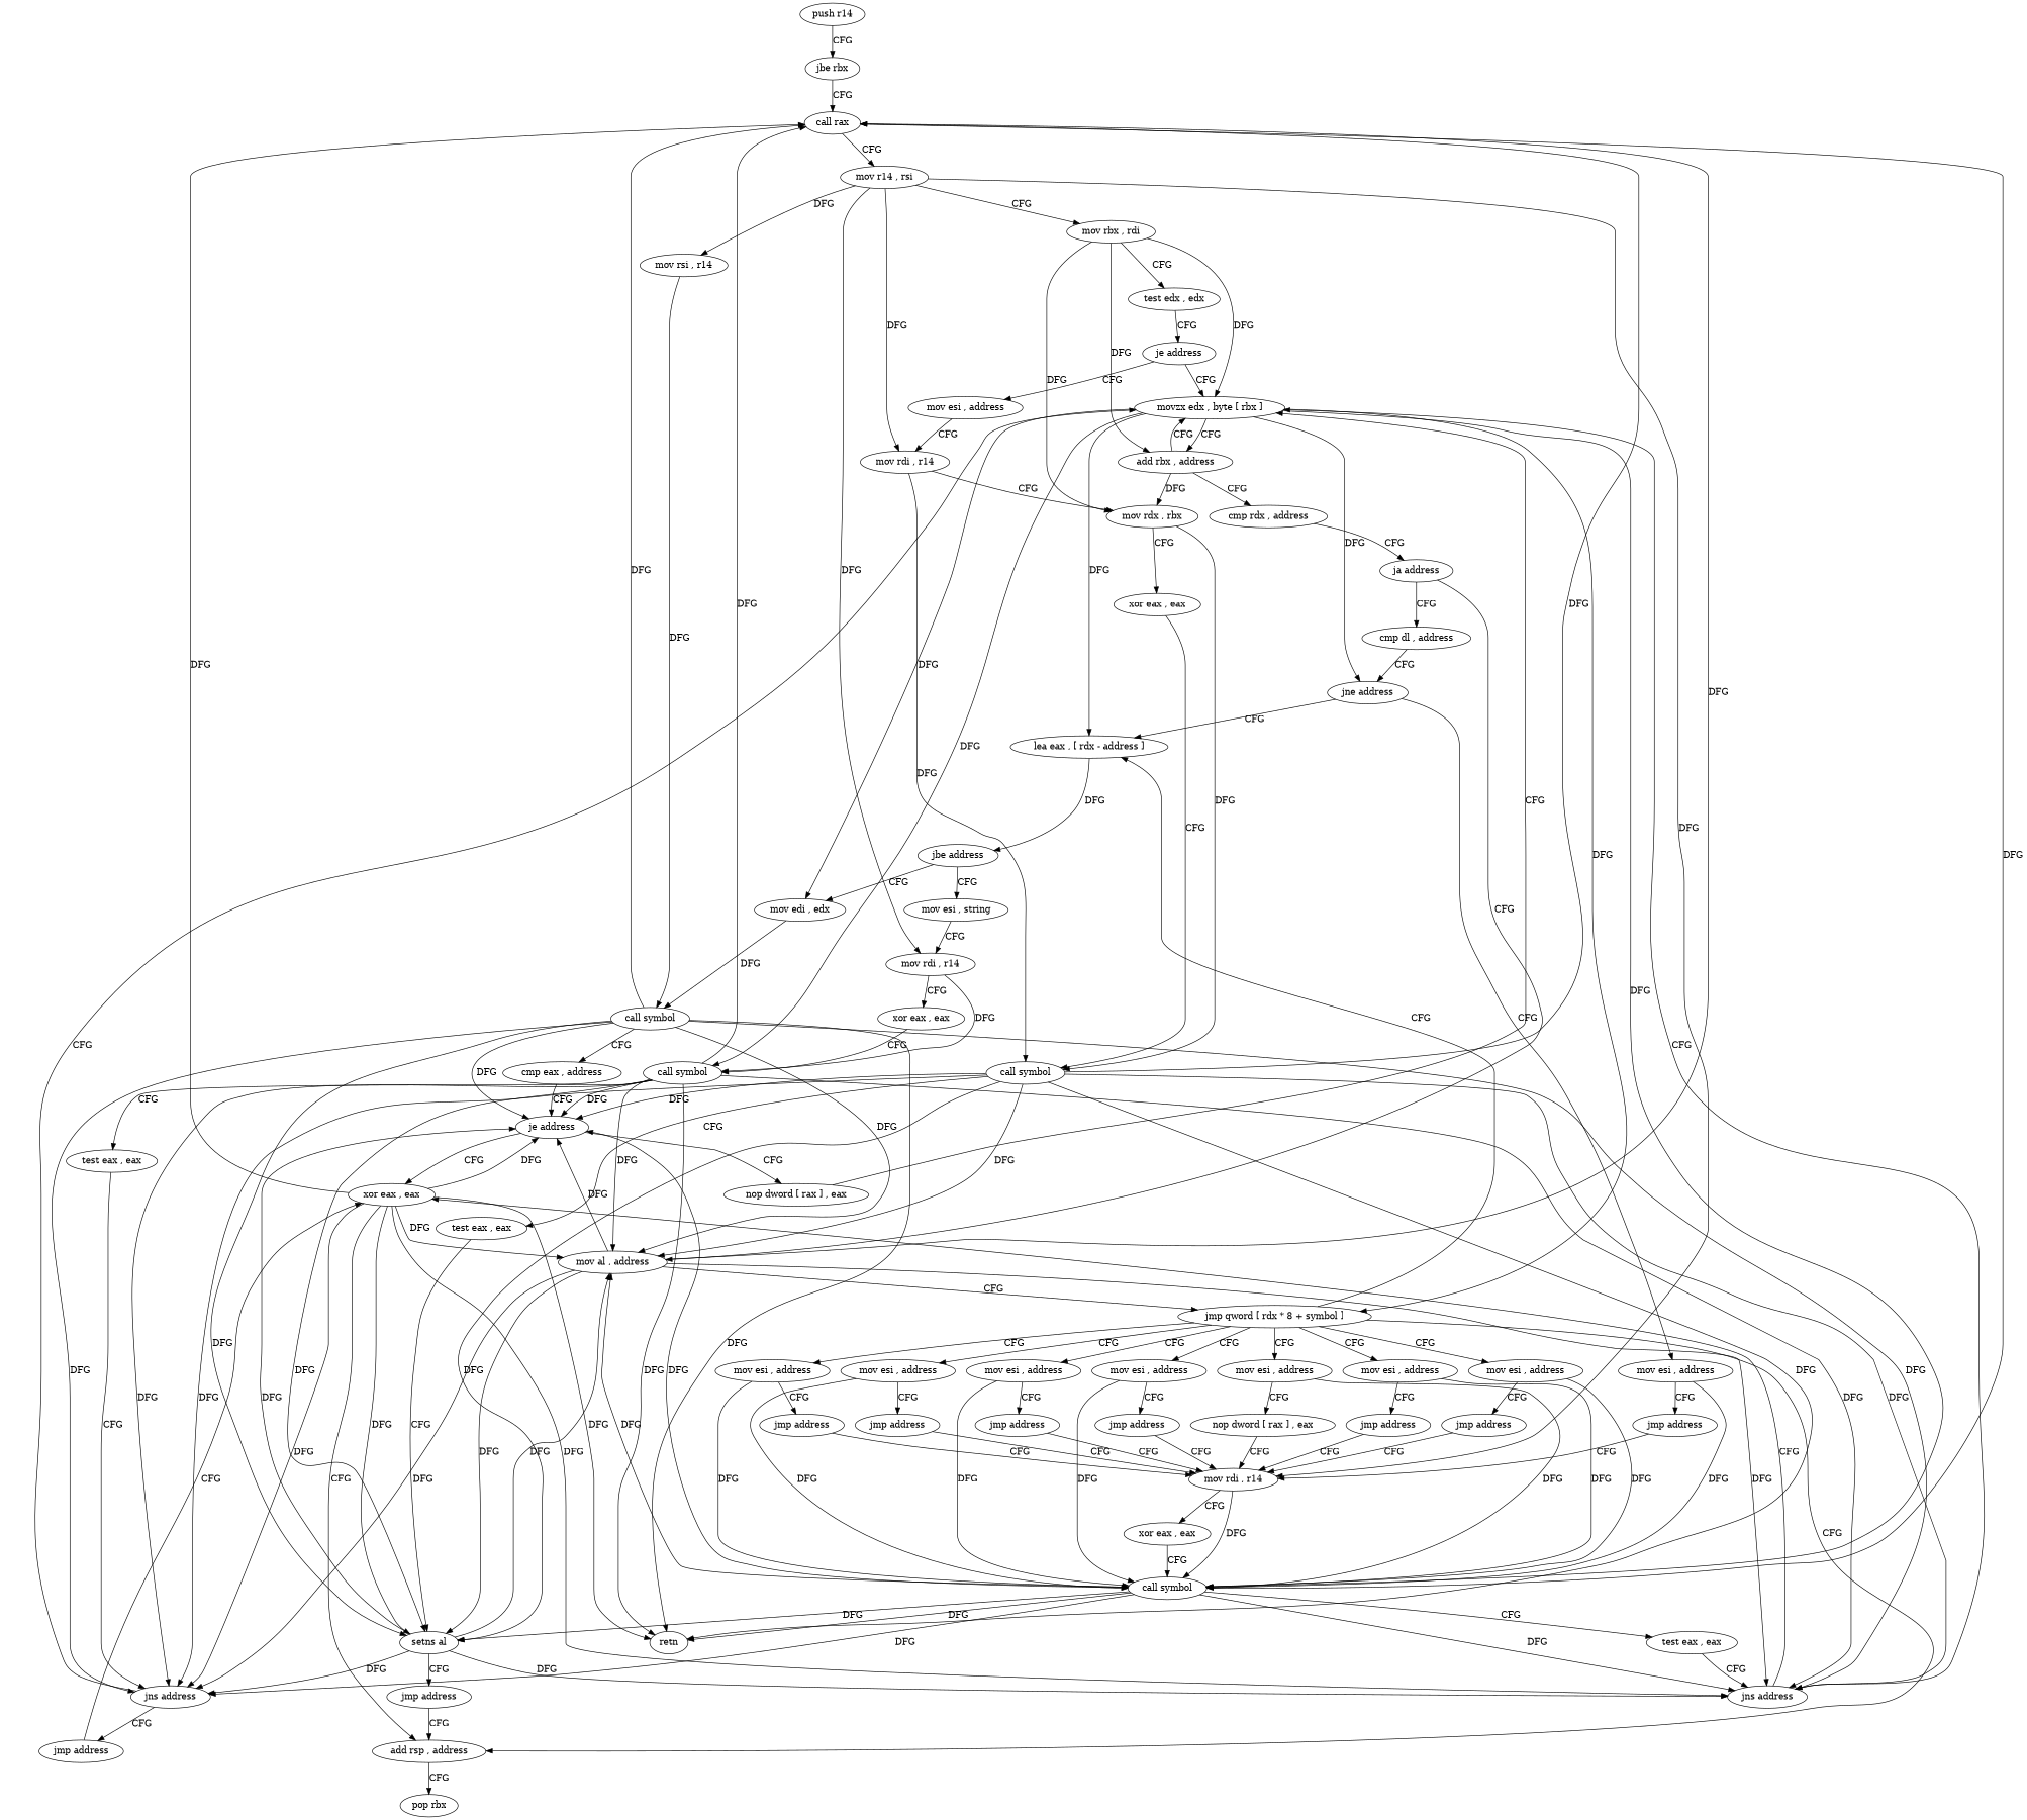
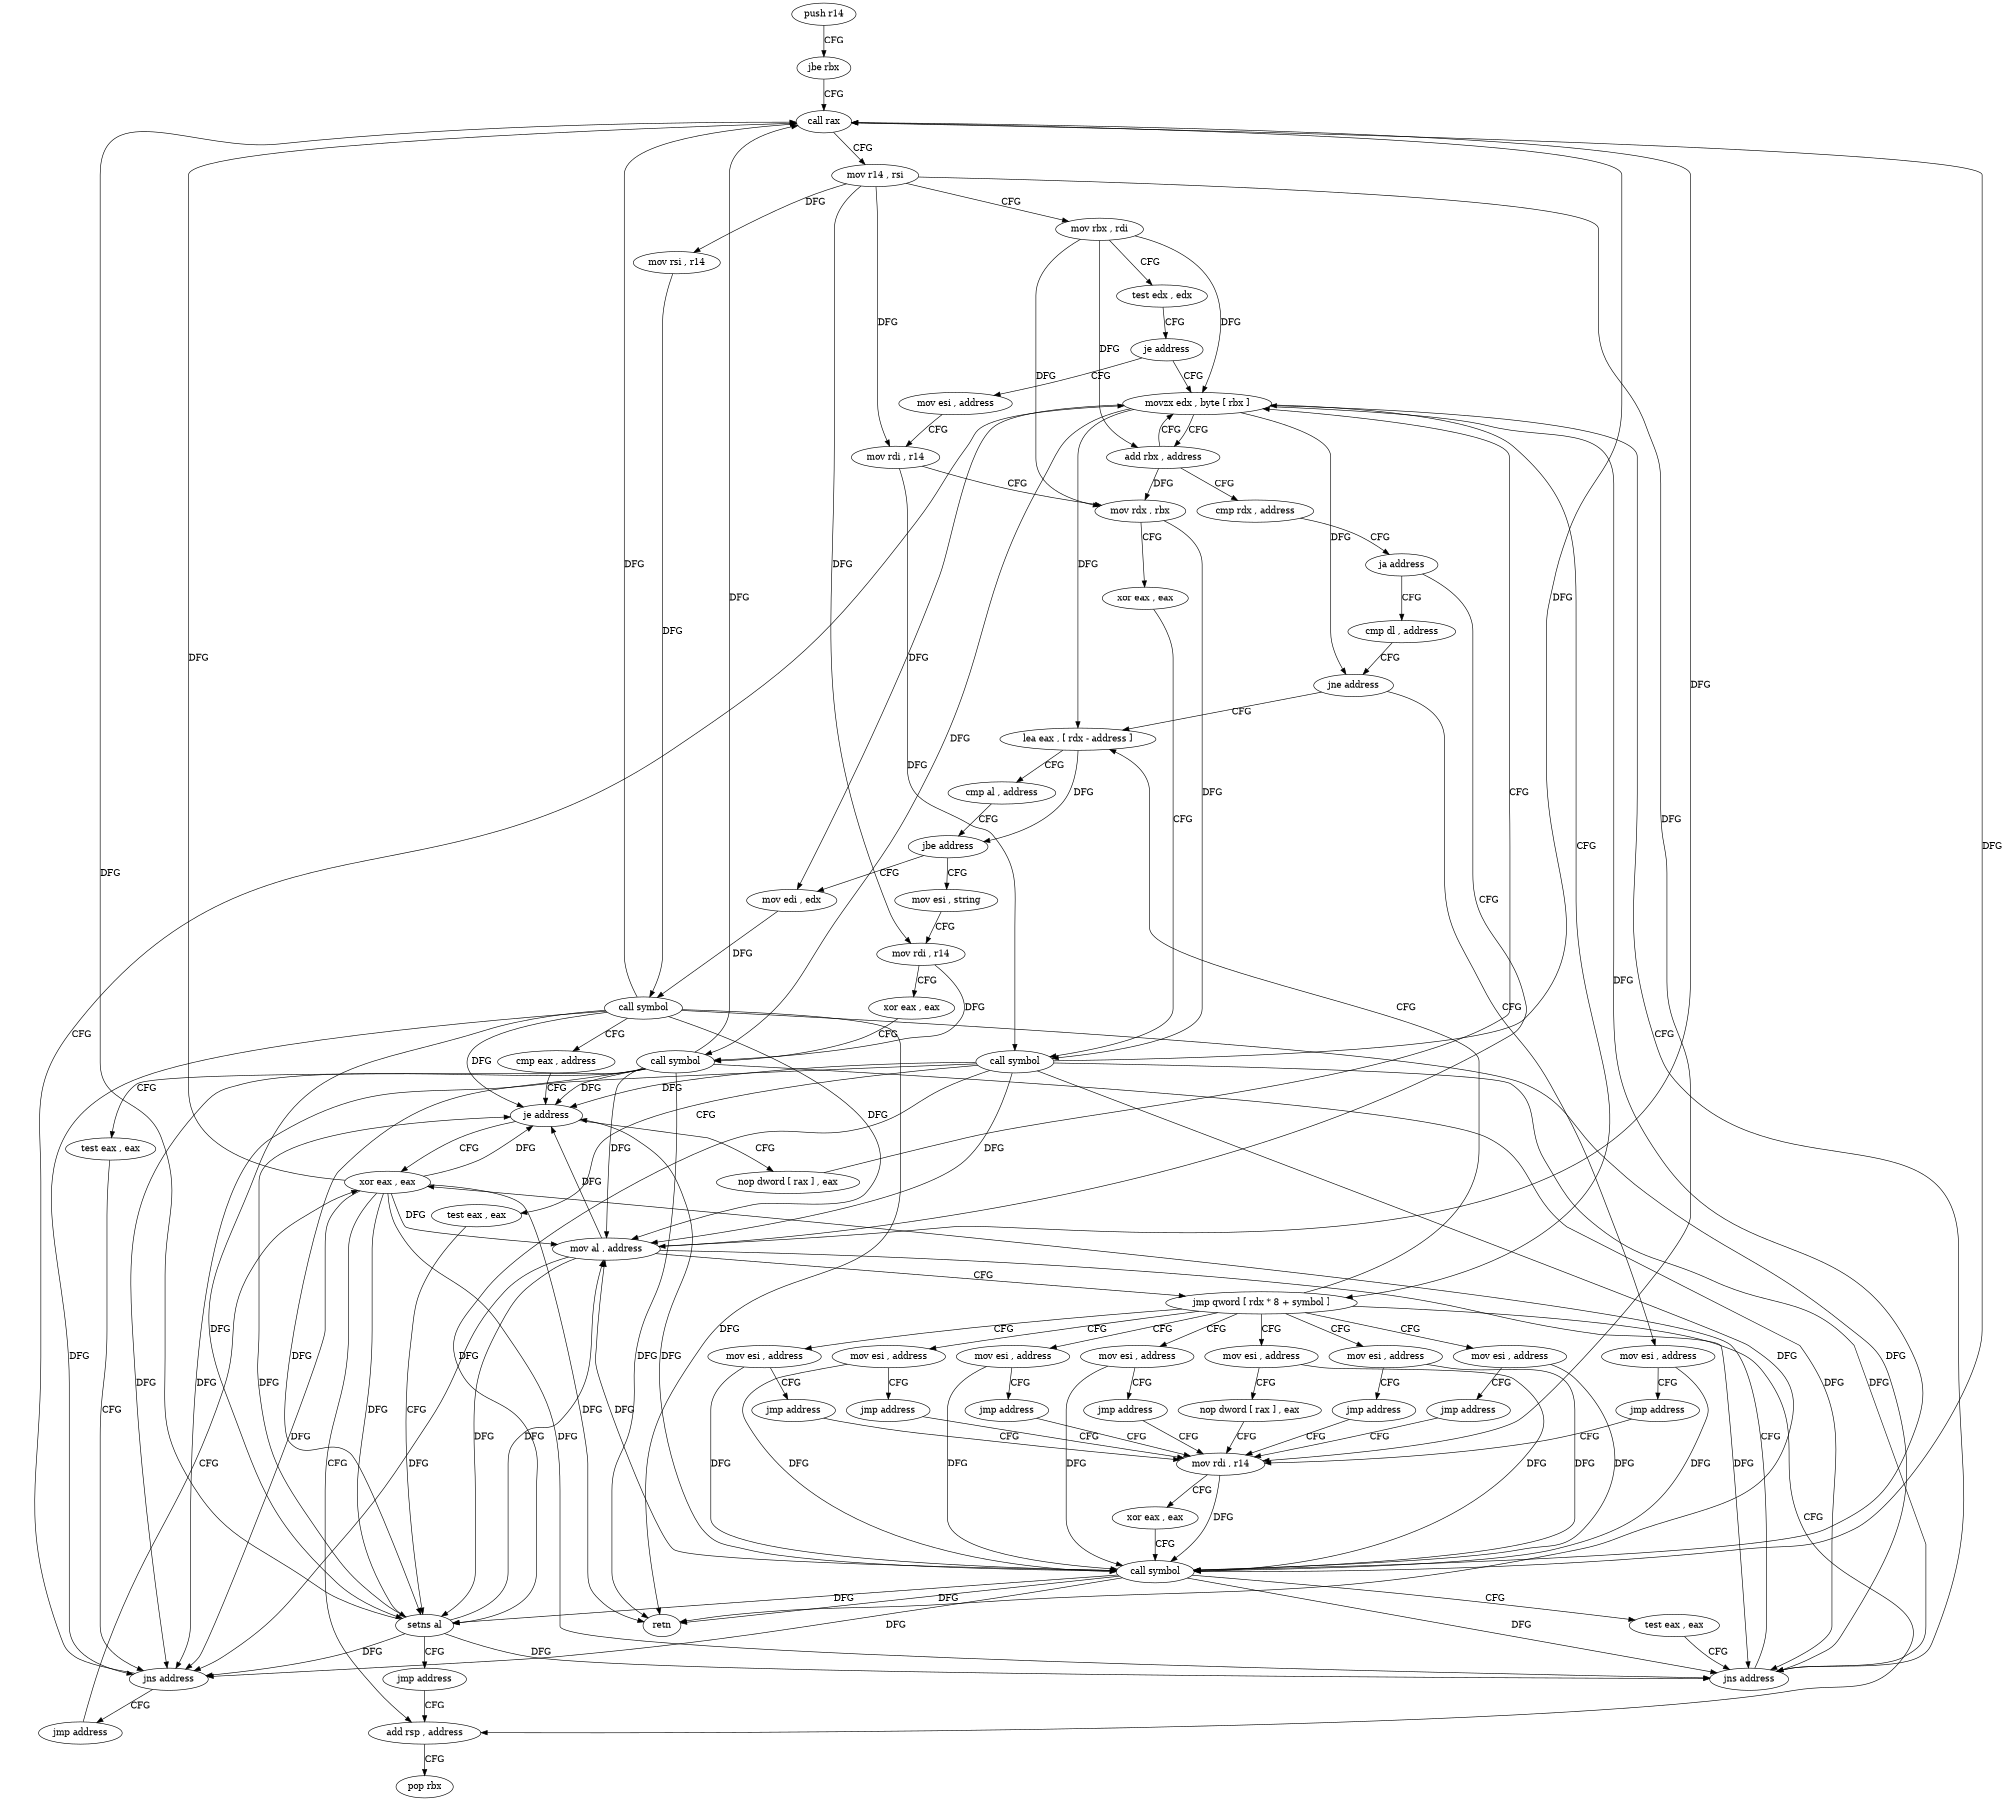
  digraph {
    n1 [label="push r14"]
    n2 [label="jbe rbx"]
    n3 [label="call rax"]
    n4 [label="mov r14 , rsi"]
    n5 [label="mov rbx , rdi"]
    n6 [label="mov rdi , r14"]
    n7 [label="mov rdi , r14"]
    n8 [label="mov rsi , r14"]
    n9 [label="mov rdi , r14"]
    n10 [label="test edx , edx"]
    n11 [label="movzx edx , byte [ rbx ]"]
    n12 [label="add rbx , address"]
    n13 [label="mov rdx , rbx"]
    n14 [label="call symbol"]
    n15 [label="call symbol"]
    n16 [label="xor eax , eax"]
    n17 [label="call symbol"]
    n18 [label="call symbol"]
    n19 [label="xor eax , eax"]
    n20 [label="je address"]
    n21 [label="jne address"]
    n22 [label="lea eax , [ rdx - address ]"]
    n23 [label="jmp qword [ rdx * 8 + symbol ]"]
    n24 [label="mov edi , edx"]
    n25 [label="cmp rdx , address"]
    n26 [label="xor eax , eax"]
    n27 [label="mov esi , address"]
    n28 [label="ja address"]
    n29 [label="cmp dl , address"]
    n30 [label="mov al , address"]
    n31 [label="mov esi , address"]
+   n32 [label="cmp al , address"]
    n33 [label="jbe address"]
    n34 [label="add rsp , address"]
    n35 [label="mov esi , address"]
    n36 [label="mov esi , address"]
    n37 [label="mov esi , address"]
    n38 [label="mov esi , address"]
    n39 [label="mov esi , address"]
    n40 [label="mov esi , address"]
    n41 [label="mov esi , address"]
    n42 [label="setns al"]
    n43 [label="je address"]
    n44 [label="jns address"]
    n45 [label="jns address"]
    n46 [label=retn]
    n47 [label="test eax , eax"]
    n48 [label="test eax , eax"]
    n49 [label="jmp address"]
    n50 [label="xor eax , eax"]
    n51 [label="nop dword [ rax ] , eax"]
    n52 [label="jmp address"]
    n53 [label="test eax , eax"]
    n54 [label="pop rbx"]
    n55 [label="jmp address"]
    n56 [label="mov esi , string"]
    n57 [label="jmp address"]
    n58 [label="jmp address"]
    n59 [label="jmp address"]
    n60 [label="jmp address"]
    n61 [label="jmp address"]
    n62 [label="jmp address"]
    n63 [label="nop dword [ rax ] , eax"]
    n64 [label="cmp eax , address"]
    n1 -> n2 [label=CFG]
    n2 -> n3 [label=CFG]
    n3 -> n4 [label=CFG]
    n4 -> n5 [label=CFG]
    n4 -> n6 [label=DFG]
    n4 -> n7 [label=DFG]
    n4 -> n8 [label=DFG]
    n4 -> n9 [label=DFG]
    n5 -> n10 [label=CFG]
    n5 -> n11 [label=DFG]
    n5 -> n12 [label=DFG]
    n5 -> n13 [label=DFG]
    n6 -> n13 [label=CFG]
    n6 -> n14 [label=DFG]
    n7 -> n15 [label=DFG]
    n7 -> n16 [label=CFG]
    n8 -> n17 [label=DFG]
    n9 -> n18 [label=DFG]
    n9 -> n19 [label=CFG]
    n10 -> n20 [label=CFG]
    n11 -> n12 [label=CFG]
    n11 -> n15 [label=DFG]
    n11 -> n18 [label=DFG]
    n11 -> n21 [label=DFG]
    n11 -> n22 [label=DFG]
-   n11 -> n23 [label=DFG]
+   n11 -> n23 [label=CFG]
    n11 -> n24 [label=DFG]
    n12 -> n11 [label=CFG]
    n12 -> n13 [label=DFG]
    n12 -> n25 [label=CFG]
    n13 -> n14 [label=DFG]
    n13 -> n26 [label=CFG]
    n14 -> n3 [label=DFG]
    n14 -> n30 [label=DFG]
    n14 -> n42 [label=DFG]
    n14 -> n43 [label=DFG]
    n14 -> n44 [label=DFG]
    n14 -> n45 [label=DFG]
    n14 -> n46 [label=DFG]
    n14 -> n53 [label=CFG]
    n15 -> n3 [label=DFG]
    n15 -> n30 [label=DFG]
    n15 -> n42 [label=DFG]
    n15 -> n43 [label=DFG]
    n15 -> n44 [label=DFG]
    n15 -> n45 [label=DFG]
    n15 -> n46 [label=DFG]
    n15 -> n48 [label=CFG]
    n16 -> n15 [label=CFG]
    n17 -> n3 [label=DFG]
    n17 -> n30 [label=DFG]
    n17 -> n42 [label=DFG]
    n17 -> n43 [label=DFG]
    n17 -> n44 [label=DFG]
    n17 -> n45 [label=DFG]
    n17 -> n46 [label=DFG]
    n17 -> n64 [label=CFG]
    n18 -> n3 [label=DFG]
    n18 -> n30 [label=DFG]
    n18 -> n42 [label=DFG]
    n18 -> n43 [label=DFG]
    n18 -> n44 [label=DFG]
    n18 -> n45 [label=DFG]
    n18 -> n46 [label=DFG]
    n18 -> n47 [label=CFG]
    n19 -> n18 [label=CFG]
    n20 -> n11 [label=CFG]
    n20 -> n27 [label=CFG]
    n21 -> n22 [label=CFG]
    n21 -> n31 [label=CFG]
+   n22 -> n32 [label=CFG]
    n22 -> n33 [label=DFG]
    n23 -> n22 [label=CFG]
    n23 -> n34 [label=CFG]
    n23 -> n35 [label=CFG]
    n23 -> n36 [label=CFG]
    n23 -> n37 [label=CFG]
    n23 -> n38 [label=CFG]
    n23 -> n39 [label=CFG]
    n23 -> n40 [label=CFG]
    n23 -> n41 [label=CFG]
    n24 -> n17 [label=DFG]
    n25 -> n28 [label=CFG]
    n26 -> n14 [label=CFG]
    n27 -> n6 [label=CFG]
    n28 -> n29 [label=CFG]
    n28 -> n30 [label=CFG]
    n29 -> n21 [label=CFG]
    n30 -> n3 [label=DFG]
    n30 -> n23 [label=CFG]
    n30 -> n42 [label=DFG]
    n30 -> n43 [label=DFG]
    n30 -> n44 [label=DFG]
    n30 -> n45 [label=DFG]
    n31 -> n15 [label=DFG]
    n31 -> n55 [label=CFG]
+   n32 -> n33 [label=CFG]
    n33 -> n24 [label=CFG]
    n33 -> n56 [label=CFG]
    n34 -> n54 [label=CFG]
    n35 -> n15 [label=DFG]
    n35 -> n57 [label=CFG]
    n36 -> n15 [label=DFG]
    n36 -> n58 [label=CFG]
    n37 -> n15 [label=DFG]
    n37 -> n59 [label=CFG]
    n38 -> n15 [label=DFG]
    n38 -> n60 [label=CFG]
    n39 -> n15 [label=DFG]
    n39 -> n61 [label=CFG]
    n40 -> n15 [label=DFG]
    n40 -> n62 [label=CFG]
    n41 -> n15 [label=DFG]
    n41 -> n63 [label=CFG]
+   n42 -> n3 [label=DFG]
    n42 -> n30 [label=DFG]
    n42 -> n43 [label=DFG]
    n42 -> n44 [label=DFG]
    n42 -> n45 [label=DFG]
    n42 -> n49 [label=CFG]
    n43 -> n50 [label=CFG]
    n43 -> n51 [label=CFG]
    n44 -> n11 [label=CFG]
    n44 -> n52 [label=CFG]
    n45 -> n11 [label=CFG]
    n45 -> n50 [label=CFG]
    n47 -> n44 [label=CFG]
    n48 -> n45 [label=CFG]
    n49 -> n34 [label=CFG]
    n50 -> n3 [label=DFG]
    n50 -> n30 [label=DFG]
    n50 -> n34 [label=CFG]
    n50 -> n42 [label=DFG]
    n50 -> n43 [label=DFG]
    n50 -> n44 [label=DFG]
    n50 -> n45 [label=DFG]
    n50 -> n46 [label=DFG]
    n51 -> n11 [label=CFG]
    n52 -> n50 [label=CFG]
    n53 -> n42 [label=CFG]
    n55 -> n7 [label=CFG]
    n56 -> n9 [label=CFG]
    n57 -> n7 [label=CFG]
    n58 -> n7 [label=CFG]
    n59 -> n7 [label=CFG]
    n60 -> n7 [label=CFG]
    n61 -> n7 [label=CFG]
    n62 -> n7 [label=CFG]
    n63 -> n7 [label=CFG]
    n64 -> n43 [label=CFG]
  }
